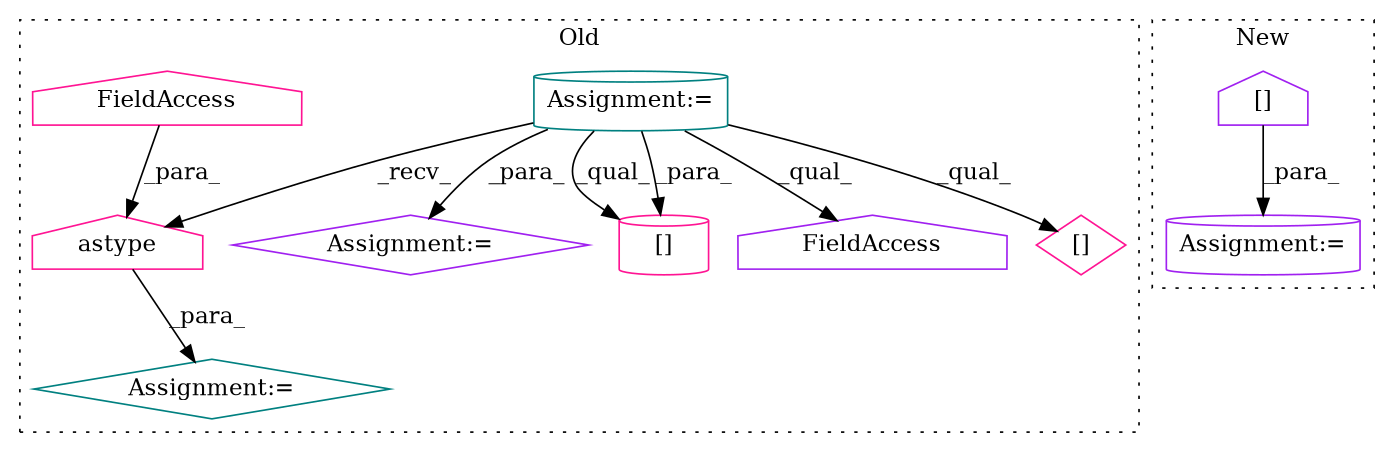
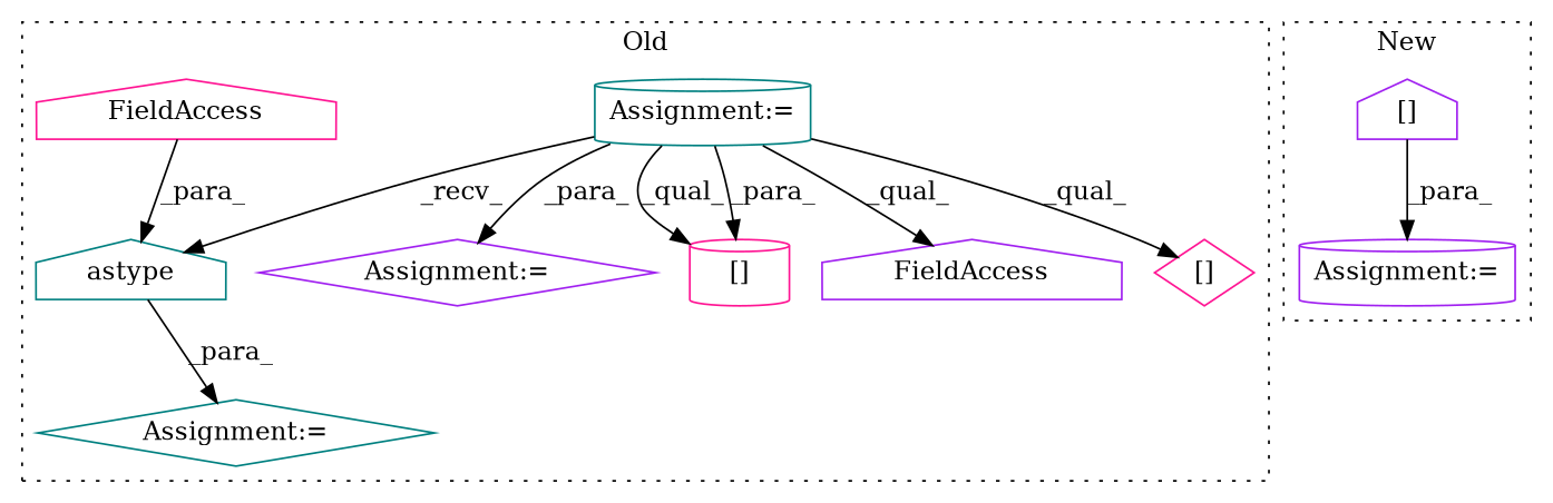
  digraph {
    node [a=7 l=1 shape=house color=deeppink]
-   n1 [a=32 l="7,1" label=astype s="976,992"]
+   n1 [a=32 l="7,1" label=astype s="976,992" color=teal]
    n2 [label="Assignment:=" s=950 shape=diamond color=teal]
    n3 [l=4 label="Assignment:=" s=614 shape=cylinder color=teal]
    n4 [label="Assignment:=" s=1237 shape=diamond color=purple]
    n5 [a=2 l="14,2" label="[]" s="805,852" shape=cylinder]
    n6 [a=22 l=9 label=FieldAccess s=983]
    n7 [a=22 l=10 label=FieldAccess s=767 color=purple]
    n8 [a=2 l="15,1" label="[]" s="874,891" shape=diamond]
    n9 [a=2 l="2,1" label="[]" s="808,841" color=purple]
    n10 [label="Assignment:=" s=807 shape=cylinder color=purple]
    subgraph cluster_1 {
      label=Old
      style=dotted
      n1
      n2
      n3
      n4
      n5
      n6
      n7
      n8
    }
    subgraph cluster_2 {
      label=New
      style=dotted
      n9
      n10
    }
    n1 -> n2 [label=_para_]
    n3 -> n1 [label=_recv_]
    n3 -> n4 [label=_para_]
    n3 -> n5 [label=_qual_]
    n3 -> n5 [label=_para_]
    n3 -> n7 [label=_qual_]
    n3 -> n8 [label=_qual_]
    n6 -> n1 [label=_para_]
    n9 -> n10 [label=_para_]
  }
